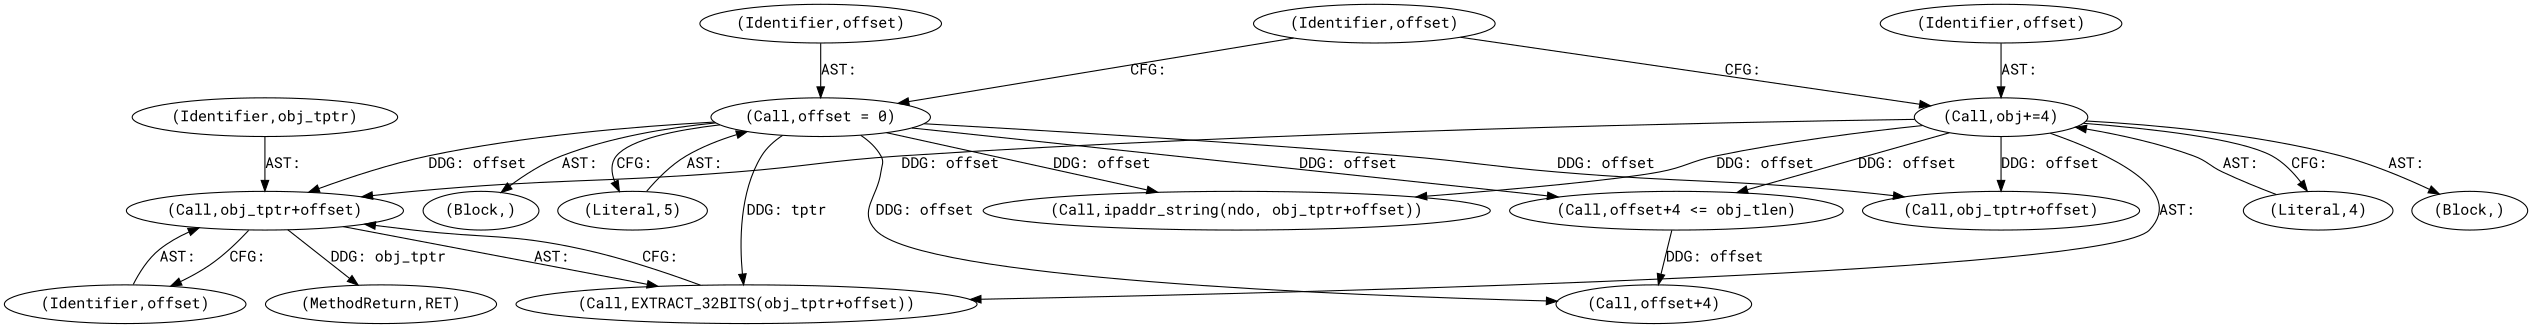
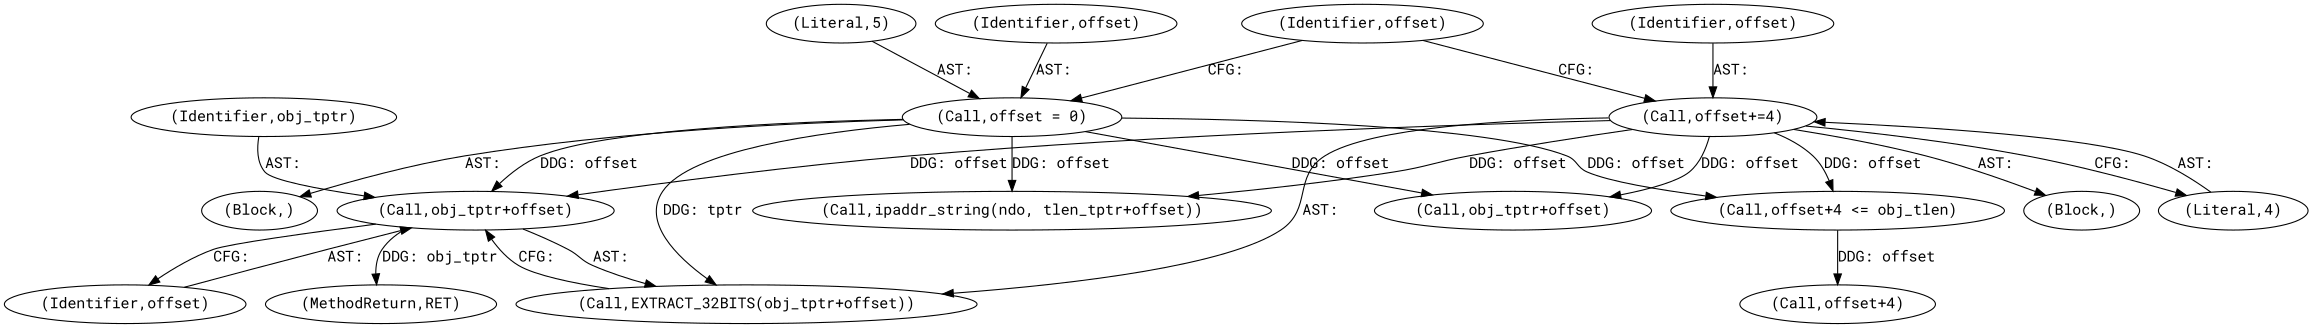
  digraph {
    fontname="Roboto Mono"
    node [fontname="Roboto Mono"]
    edge [fontname="Roboto Mono"]
    n1 [label="(Call,obj_tptr+offset)"]
    n2 [label="(Identifier,offset)"]
    n3 [label="(Call,EXTRACT_32BITS(obj_tptr+offset))"]
    n4 [label="(MethodReturn,RET)"]
-   n5 [label="(Call,obj+=4)"]
+   n5 [label="(Call,offset+=4)"]
    n6 [label="(Call,obj_tptr+offset)"]
    n7 [label="(Call,offset+4 <= obj_tlen)"]
    n8 [label="(Literal,4)"]
-   n9 [label="(Call,ipaddr_string(ndo, obj_tptr+offset))"]
+   n9 [label="(Call,ipaddr_string(ndo, tlen_tptr+offset))"]
    n10 [label="(Block,)"]
    n11 [label="(Call,offset+4)"]
    n12 [label="(Call,offset = 0)"]
    n13 [label="(Block,)"]
    n14 [label="(Literal,5)"]
    n15 [label="(Identifier,offset)"]
    n16 [label="(Identifier,offset)"]
    n17 [label="(Identifier,offset)"]
    n18 [label="(Identifier,obj_tptr)"]
    n1 -> n2 [label="CFG: "]
    n1 -> n3 [label="AST: "]
    n1 -> n4 [label="DDG: obj_tptr"]
    n2 -> n1 [label="AST: "]
    n3 -> n1 [label="CFG: "]
    n5 -> n1 [label="DDG: offset"]
    n5 -> n3 [label="AST: "]
    n5 -> n6 [label="DDG: offset"]
    n5 -> n7 [label="DDG: offset"]
    n5 -> n8 [label="CFG: "]
    n5 -> n9 [label="DDG: offset"]
    n5 -> n10 [label="AST: "]
    n7 -> n11 [label="DDG: offset"]
    n8 -> n5 [label="AST: "]
    n12 -> n1 [label="DDG: offset"]
    n12 -> n3 [label="DDG: tptr"]
    n12 -> n6 [label="DDG: offset"]
    n12 -> n7 [label="DDG: offset"]
    n12 -> n9 [label="DDG: offset"]
-   n12 -> n11 [label="DDG: offset"]
    n12 -> n13 [label="AST: "]
-   n12 -> n14 [label="CFG: "]
    n14 -> n12 [label="AST: "]
    n15 -> n5 [label="CFG: "]
    n15 -> n12 [label="CFG: "]
    n16 -> n12 [label="AST: "]
    n17 -> n5 [label="AST: "]
    n18 -> n1 [label="AST: "]
  }
